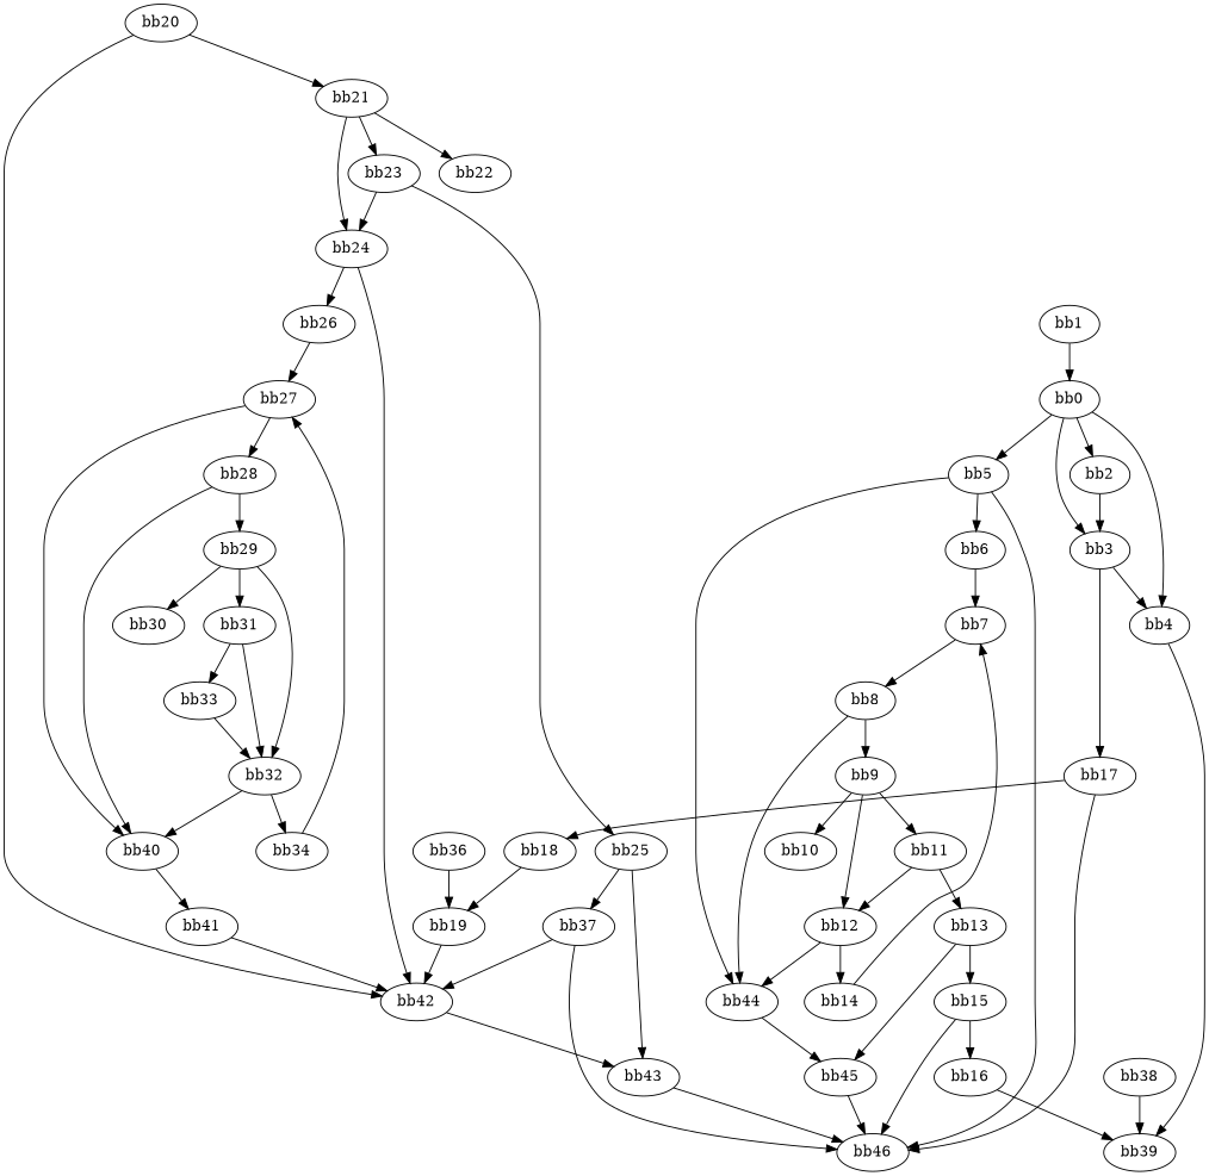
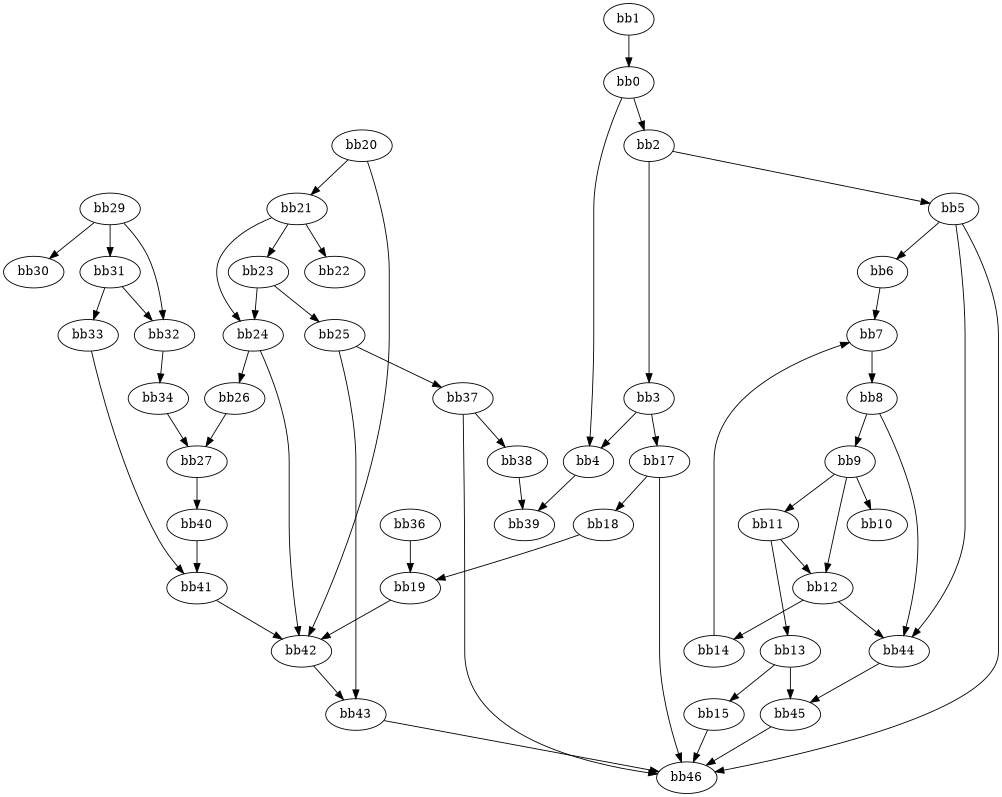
  digraph {
    n1 [label="bb0\l"]
    n2 [label="bb2\l"]
    n3 [label="bb3\l"]
    n4 [label="bb4\l"]
    n5 [label="bb1\l"]
    n6 [label="bb5\l"]
    n7 [label="bb17\l"]
    n8 [label="bb39\l"]
    n9 [label="bb6\l"]
    n10 [label="bb46\l"]
    n11 [label="bb44\l"]
    n12 [label="bb18\l"]
    n13 [label="bb7\l"]
    n14 [label="bb8\l"]
    n15 [label="bb9\l"]
    n16 [label="bb45\l"]
    n17 [label="bb10\l"]
    n18 [label="bb11\l"]
    n19 [label="bb12\l"]
    n20 [label="bb13\l"]
    n21 [label="bb14\l"]
    n22 [label="bb15\l"]
-   n23 [label="bb16\l"]
    n24 [label="bb19\l"]
    n25 [label="bb42\l"]
    n26 [label="bb20\l"]
    n27 [label="bb21\l"]
    n28 [label="bb43\l"]
    n29 [label="bb22\l"]
    n30 [label="bb23\l"]
    n31 [label="bb24\l"]
    n32 [label="bb25\l"]
    n33 [label="bb26\l"]
    n34 [label="bb37\l"]
    n35 [label="bb27\l"]
    n36 [label="bb38\l"]
-   n37 [label="bb28\l"]
    n38 [label="bb40\l"]
    n39 [label="bb29\l"]
    n40 [label="bb41\l"]
    n41 [label="bb30\l"]
    n42 [label="bb31\l"]
    n43 [label="bb32\l"]
    n44 [label="bb33\l"]
    n45 [label="bb34\l"]
    n46 [label="bb36\l"]
    n1 -> n2
-   n1 -> n3
    n1 -> n4
    n2 -> n3
-   n1 -> n6
+   n2 -> n6
    n3 -> n4
    n3 -> n7
    n4 -> n8
    n5 -> n1
    n6 -> n9
    n6 -> n10
    n6 -> n11
    n7 -> n10
    n7 -> n12
    n9 -> n13
    n11 -> n16
    n12 -> n24
    n13 -> n14
    n14 -> n11
    n14 -> n15
    n15 -> n17
    n15 -> n18
    n15 -> n19
    n16 -> n10
    n18 -> n19
    n18 -> n20
    n19 -> n11
    n19 -> n21
    n20 -> n16
    n20 -> n22
    n21 -> n13
    n22 -> n10
-   n22 -> n23
-   n23 -> n8
    n24 -> n25
    n25 -> n28
    n26 -> n25
    n26 -> n27
    n27 -> n29
    n27 -> n30
    n27 -> n31
    n28 -> n10
    n30 -> n31
    n30 -> n32
    n31 -> n25
    n31 -> n33
    n32 -> n28
    n32 -> n34
    n33 -> n35
    n34 -> n10
-   n34 -> n25
-   n35 -> n37
+   n34 -> n36
    n35 -> n38
    n36 -> n8
-   n37 -> n38
-   n37 -> n39
    n38 -> n40
    n39 -> n41
    n39 -> n42
    n39 -> n43
    n40 -> n25
    n42 -> n43
    n42 -> n44
-   n43 -> n38
    n43 -> n45
-   n44 -> n43
+   n44 -> n40
    n45 -> n35
    n46 -> n24
  }
